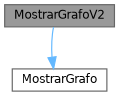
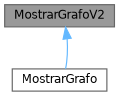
  digraph {
    rankdir=TB
    node [fontname=Helvetica fontsize=10 shape=box style=filled]
    n1 [color=gray40 fillcolor=grey60 fontcolor=black height=0.2 label=MostrarGrafoV2 width=0.4]
    n2 [color=grey40 fillcolor=white height=0.2 label=MostrarGrafo width=0.4]
-   n1 -> n2 [color=steelblue1 fontname=Helvetica fontsize=10 labelfontname=Helvetica labelfontsize=10 style=solid]
+   n2 -> n1 [color=steelblue1 fontname=Helvetica fontsize=10 labelfontname=Helvetica labelfontsize=10 style=solid]
  }
